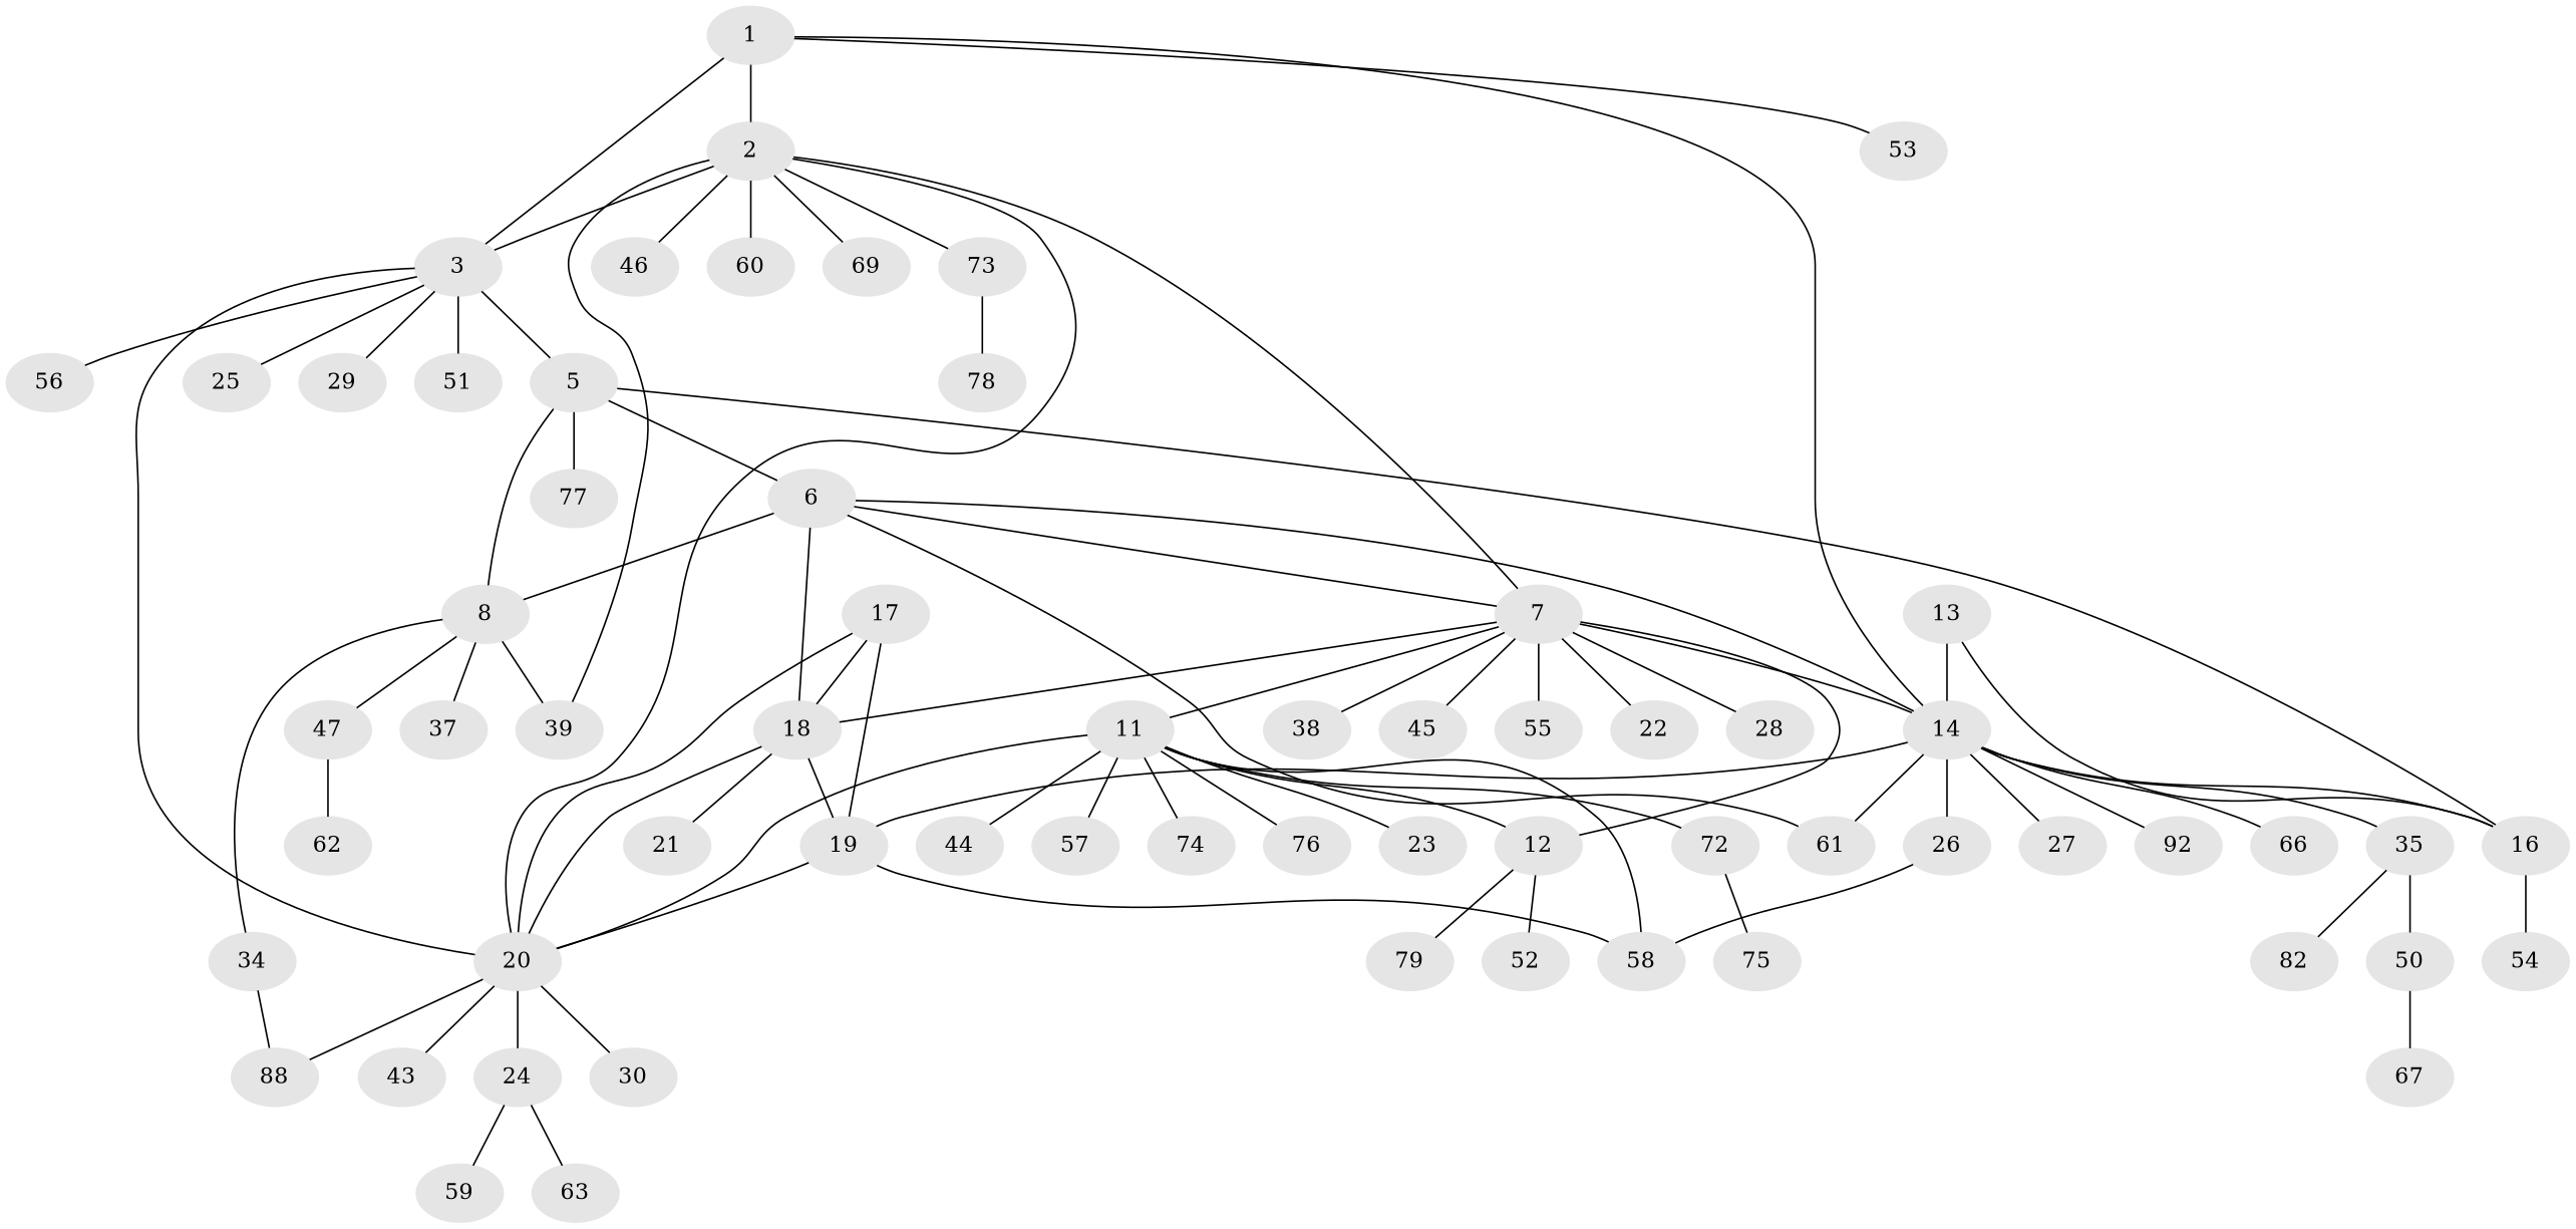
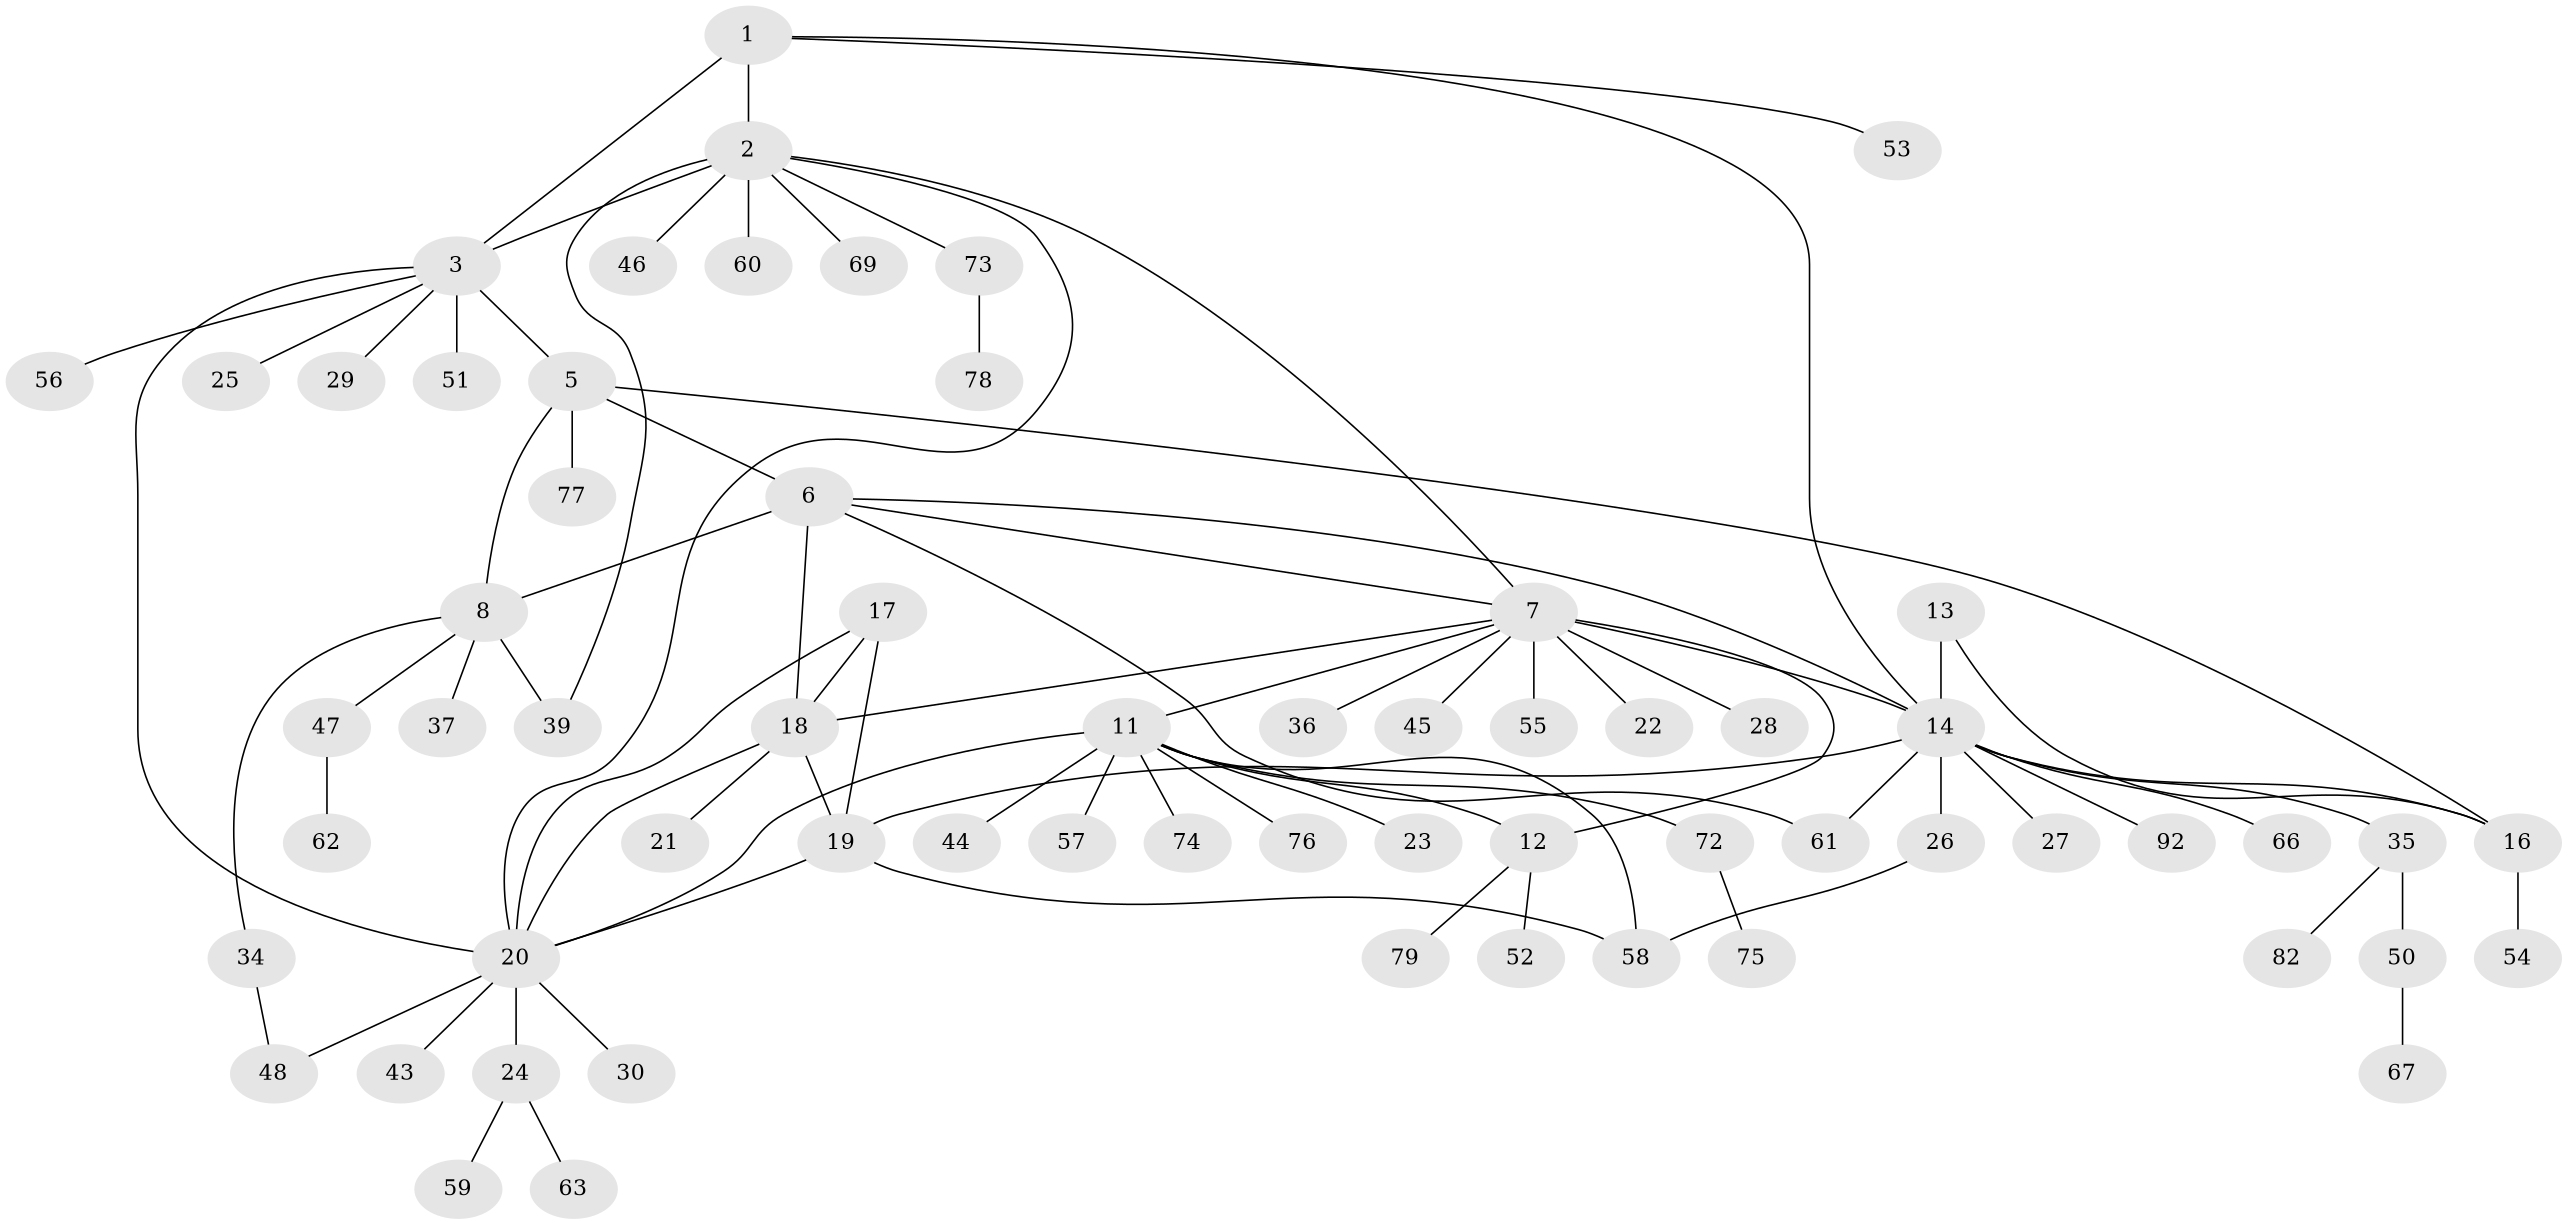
  graph {
    node [color=gray90 style=filled]
    2 [super="+49"]
    3 [super="+4"]
    n3 [label=7 super="+10"]
    20 [super="+70"]
    39
    46
    60
    69
    73
    1
    14 [super="+15"]
    53 [super="+83"]
    5 [super="+33"]
    25
    29
    51
    56
    16 [super="+31"]
    n19 [label=61]
    19 [super="+41"]
    26 [super="+68"]
    27
    n23 [label=92]
    35 [super="+80"]
    66
    18 [super="+65"]
    11 [super="+42"]
    12 [super="+38"]
    22
    28
-   36 [label=38]
+   36
    45
    55
    24 [super="+40"]
    30
    43
-   48 [label=88]
+   48
    78
    6 [super="+7"]
    8 [super="+71"]
    77
    34 [super="+82"]
    37
    47
    54
    21
    62
    23
    44
    57
    58 [super="+61"]
    72
    74
    76
    52
    79
    75
    13
    50
    n60 [label=82]
    17
    59
    63
    67
    2 -- 3 [weight=2]
    2 -- n3
    2 -- 20
    2 -- 39
    2 -- 46
    2 -- 60
    2 -- 69
    2 -- 73
    3 -- 20
    3 -- 5
    3 -- 25
    3 -- 29
    3 -- 51
    3 -- 56
    n3 -- 14
    n3 -- 18
    n3 -- 11 [weight=2]
    n3 -- 12 [weight=2]
    n3 -- 22
    n3 -- 28
    n3 -- 36
    n3 -- 45
    n3 -- 55
    20 -- 24
    20 -- 30
    20 -- 43
    20 -- 48
    73 -- 78
    1 -- 2
    1 -- 3 [weight=2]
    1 -- 14
    1 -- 53
    14 -- 16 [weight=2]
    14 -- n19
    14 -- 19
    14 -- 26
    14 -- 27
    14 -- n23
    14 -- 35
    14 -- 66
    5 -- 16
    5 -- 6 [weight=2]
    5 -- 8
    5 -- 77
    16 -- 54
    19 -- 20
    19 -- 58
    26 -- 58
    35 -- 50
    35 -- n60
    18 -- 20
    18 -- 19
    18 -- 21
    11 -- 20
    11 -- 12
    11 -- 23
    11 -- 44
    11 -- 57
    11 -- 58
    11 -- 72
    11 -- 74
    11 -- 76
    12 -- 52
    12 -- 79
    24 -- 59
    24 -- 63
    6 -- n3
    6 -- 14
    6 -- n19
    6 -- 18
    6 -- 8 [weight=2]
    8 -- 39
    8 -- 34
    8 -- 37
    8 -- 47
    34 -- 48
    47 -- 62
    72 -- 75
    13 -- 14 [weight=2]
    13 -- 16
    50 -- 67
    17 -- 20
    17 -- 19
    17 -- 18
  }
